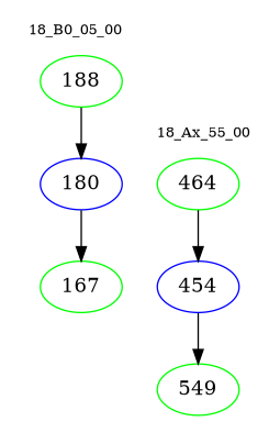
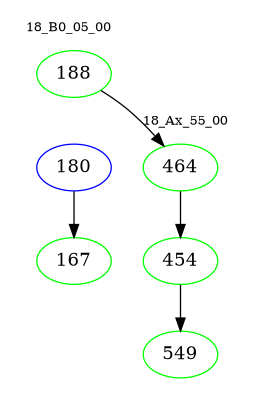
  digraph {
    node [color=green]
    edge [color=black]
    n1 [label=464]
-   n2 [color=blue label=454]
+   n2 [label=454]
    n3 [label=549]
    n4 [label=188]
    n5 [color=blue label=180]
    n6 [label=167]
    subgraph cluster_1 {
      color=white
      fontsize=10
      label="18_Ax_55_00"
      n1
      n2
      n3
    }
    subgraph cluster_2 {
      color=white
      fontsize=10
      label="18_B0_05_00"
      n4
      n5
      n6
    }
    n1 -> n2
    n2 -> n3
-   n4 -> n5
+   n4 -> n1
    n5 -> n6
  }
